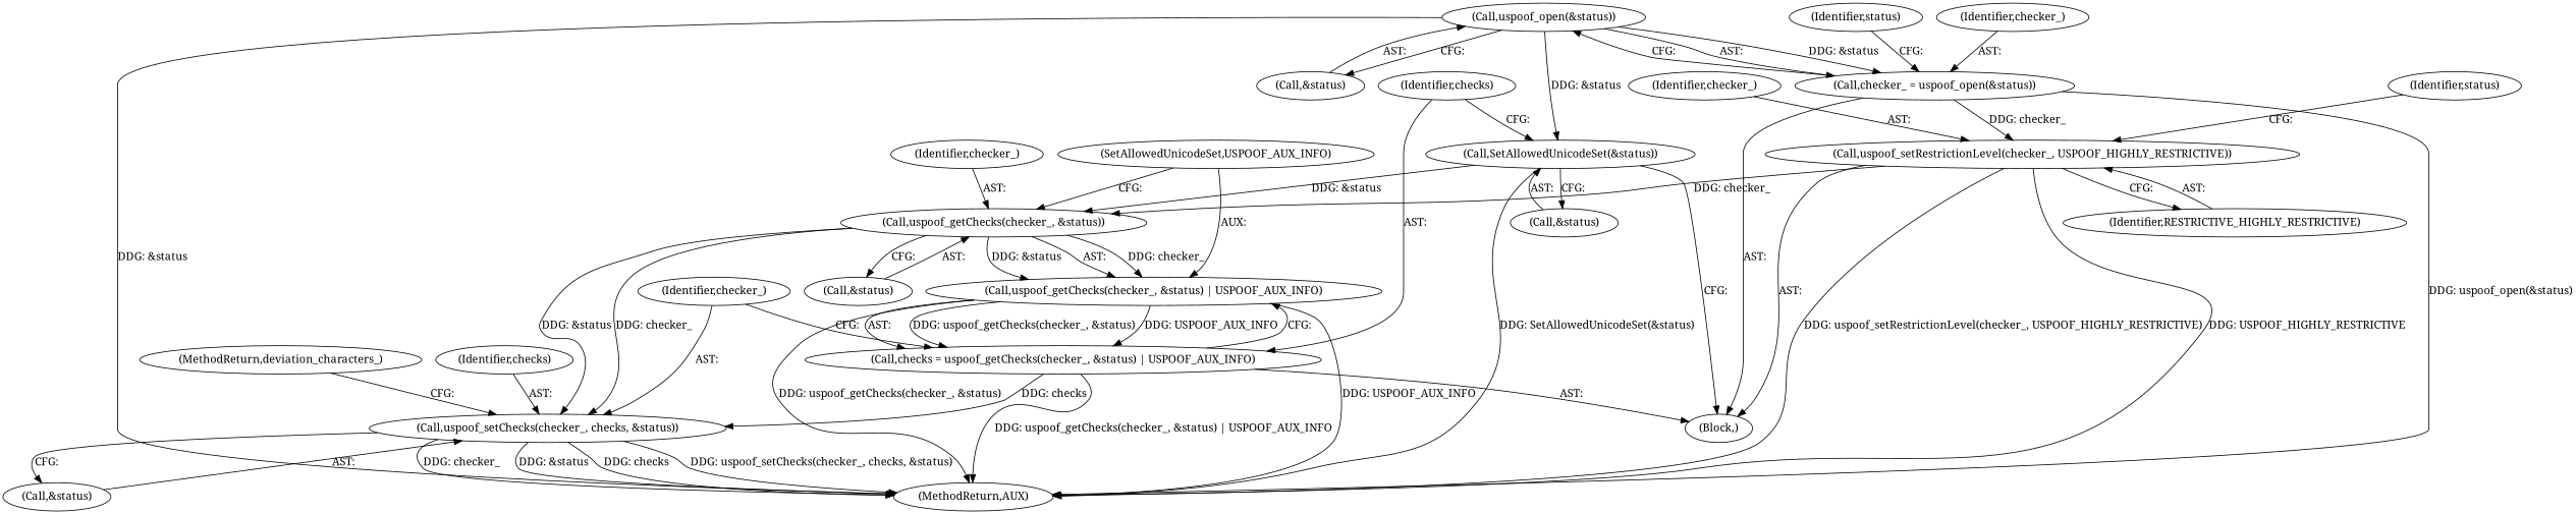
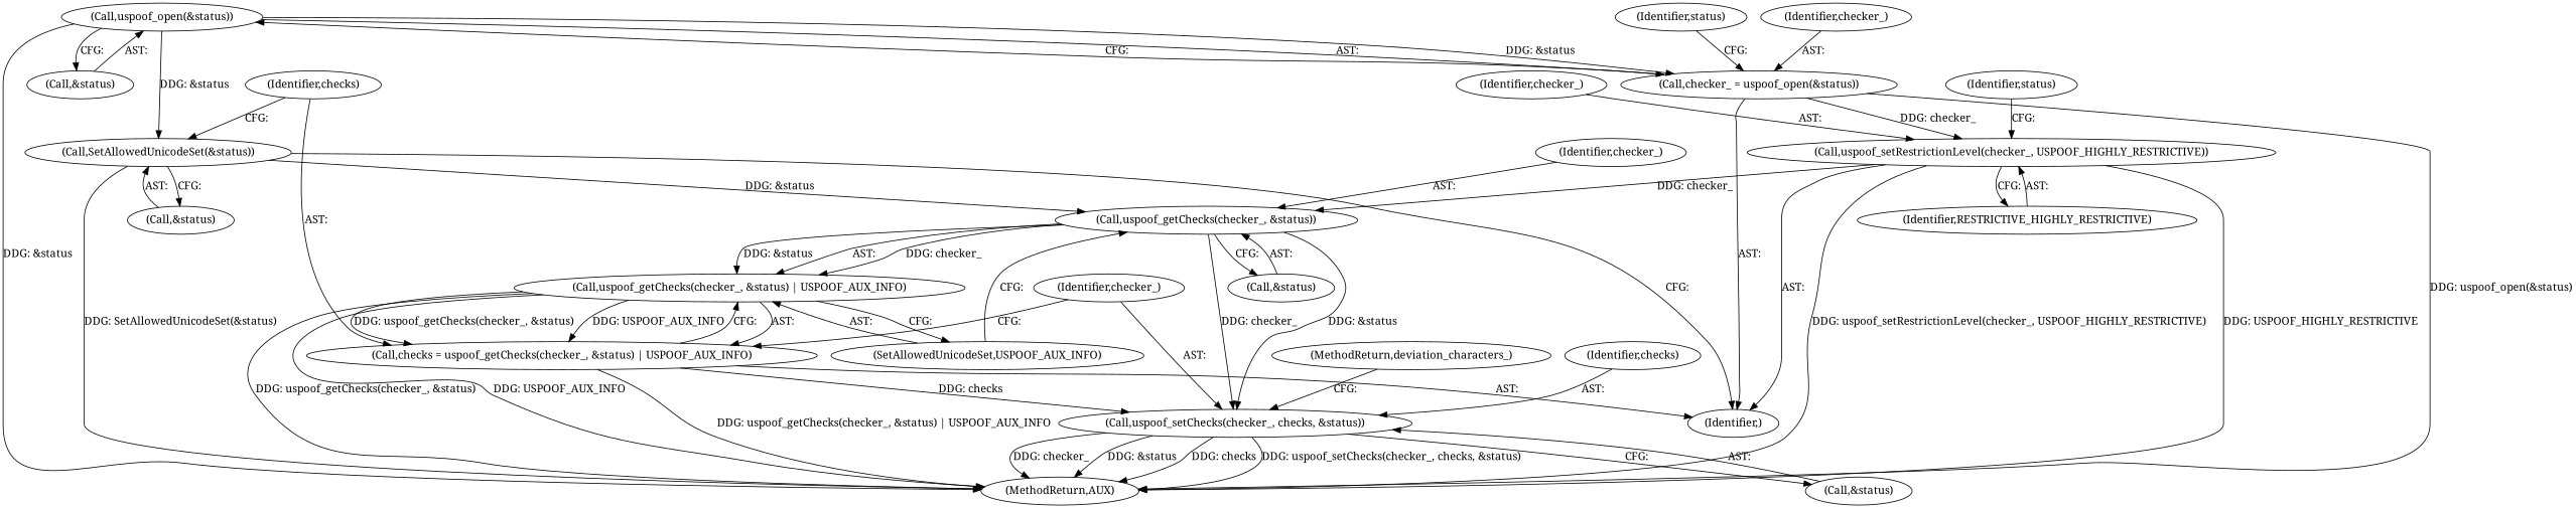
  digraph {
    fontname="Noto Serif"
    node [fontname="Noto Serif"]
    edge [fontname="Noto Serif"]
    n1 [label="(Call,uspoof_open(&status))"]
    n2 [label="(Call,checker_ = uspoof_open(&status))"]
    n3 [label="(Call,SetAllowedUnicodeSet(&status))"]
    n4 [label="(Call,&status)"]
    n5 [label="(MethodReturn,AUX)"]
    n6 [label="(Call,uspoof_setRestrictionLevel(checker_, USPOOF_HIGHLY_RESTRICTIVE))"]
-   n7 [label="(Block,)"]
+   n7 [label="(Identifier,)"]
    n8 [label="(Call,uspoof_getChecks(checker_, &status))"]
    n9 [label="(Call,&status)"]
    n10 [label="(Identifier,RESTRICTIVE_HIGHLY_RESTRICTIVE)"]
    n11 [label="(Call,uspoof_getChecks(checker_, &status) | USPOOF_AUX_INFO)"]
    n12 [label="(Call,uspoof_setChecks(checker_, checks, &status))"]
    n13 [label="(Call,&status)"]
    n14 [label="(Call,checks = uspoof_getChecks(checker_, &status) | USPOOF_AUX_INFO)"]
    n15 [label="(SetAllowedUnicodeSet,USPOOF_AUX_INFO)"]
    n16 [label="(Call,&status)"]
    n17 [label="(MethodReturn,deviation_characters_)"]
    n18 [label="(Identifier,checker_)"]
    n19 [label="(Identifier,checker_)"]
    n20 [label="(Identifier,checker_)"]
    n21 [label="(Identifier,checks)"]
    n22 [label="(Identifier,status)"]
    n23 [label="(Identifier,checks)"]
    n24 [label="(Identifier,status)"]
    n25 [label="(Identifier,checker_)"]
    n1 -> n2 [label="AST: "]
    n1 -> n2 [label="DDG: &status"]
    n1 -> n3 [label="DDG: &status"]
    n1 -> n4 [label="CFG: "]
    n1 -> n5 [label="DDG: &status"]
    n2 -> n1 [label="CFG: "]
    n2 -> n5 [label="DDG: uspoof_open(&status)"]
    n2 -> n6 [label="DDG: checker_"]
    n2 -> n7 [label="AST: "]
    n3 -> n5 [label="DDG: SetAllowedUnicodeSet(&status)"]
    n3 -> n7 [label="CFG: "]
    n3 -> n8 [label="DDG: &status"]
    n3 -> n9 [label="CFG: "]
    n4 -> n1 [label="AST: "]
    n6 -> n5 [label="DDG: uspoof_setRestrictionLevel(checker_, USPOOF_HIGHLY_RESTRICTIVE)"]
    n6 -> n5 [label="DDG: USPOOF_HIGHLY_RESTRICTIVE"]
    n6 -> n7 [label="AST: "]
    n6 -> n8 [label="DDG: checker_"]
    n6 -> n10 [label="CFG: "]
    n8 -> n11 [label="AST: "]
    n8 -> n11 [label="DDG: checker_"]
    n8 -> n11 [label="DDG: &status"]
    n8 -> n12 [label="DDG: checker_"]
    n8 -> n12 [label="DDG: &status"]
    n8 -> n13 [label="CFG: "]
    n9 -> n3 [label="AST: "]
    n10 -> n6 [label="AST: "]
    n11 -> n5 [label="DDG: uspoof_getChecks(checker_, &status)"]
    n11 -> n5 [label="DDG: USPOOF_AUX_INFO"]
    n11 -> n14 [label="AST: "]
    n11 -> n14 [label="DDG: uspoof_getChecks(checker_, &status)"]
    n11 -> n14 [label="DDG: USPOOF_AUX_INFO"]
+   n11 -> n15 [label="CFG: "]
    n12 -> n5 [label="DDG: uspoof_setChecks(checker_, checks, &status)"]
    n12 -> n5 [label="DDG: checker_"]
    n12 -> n5 [label="DDG: &status"]
    n12 -> n5 [label="DDG: checks"]
    n12 -> n16 [label="CFG: "]
    n13 -> n8 [label="AST: "]
    n14 -> n5 [label="DDG: uspoof_getChecks(checker_, &status) | USPOOF_AUX_INFO"]
    n14 -> n7 [label="AST: "]
    n14 -> n11 [label="CFG: "]
    n14 -> n12 [label="DDG: checks"]
    n15 -> n8 [label="CFG: "]
-   n15 -> n11 [label="AUX: "]
+   n15 -> n11 [label="AST: "]
    n16 -> n12 [label="AST: "]
    n17 -> n12 [label="CFG: "]
    n18 -> n2 [label="AST: "]
    n19 -> n12 [label="AST: "]
    n19 -> n14 [label="CFG: "]
    n20 -> n8 [label="AST: "]
    n21 -> n3 [label="CFG: "]
    n21 -> n14 [label="AST: "]
    n22 -> n6 [label="CFG: "]
    n23 -> n12 [label="AST: "]
    n24 -> n2 [label="CFG: "]
    n25 -> n6 [label="AST: "]
  }
